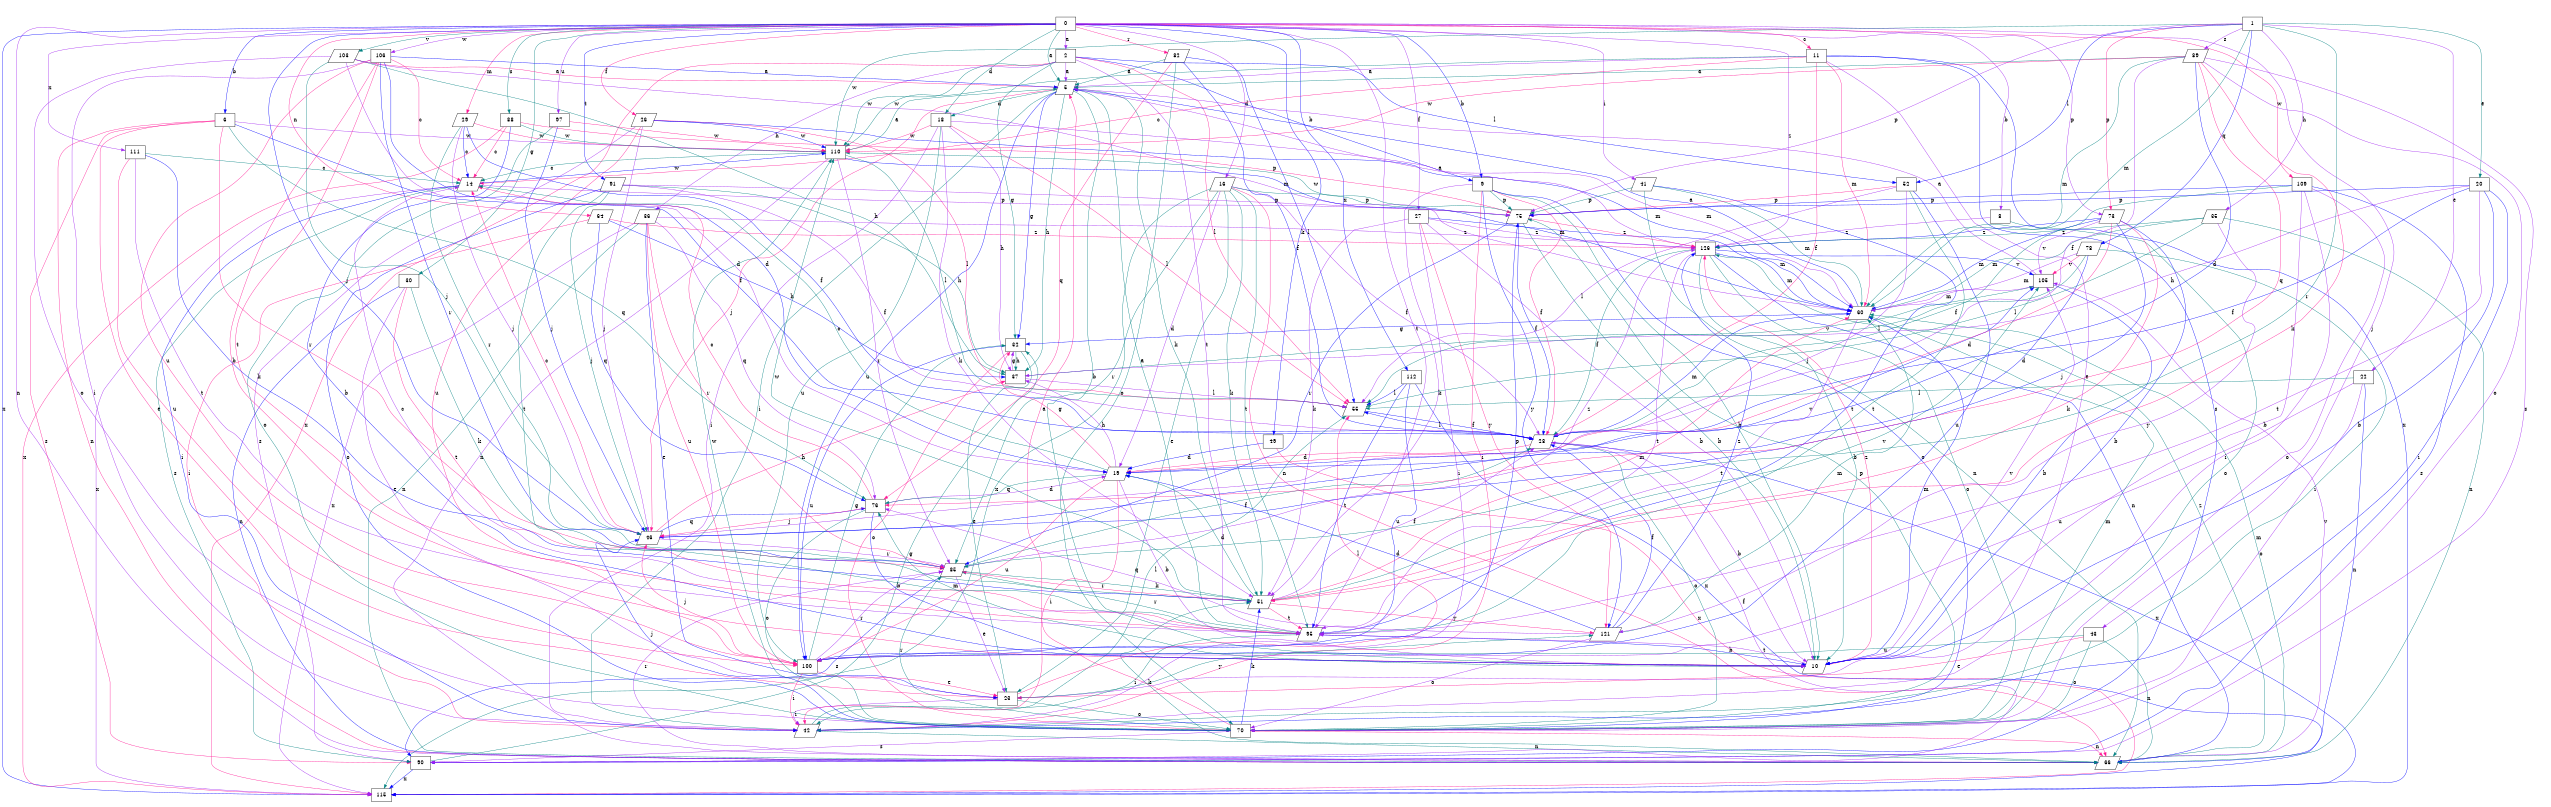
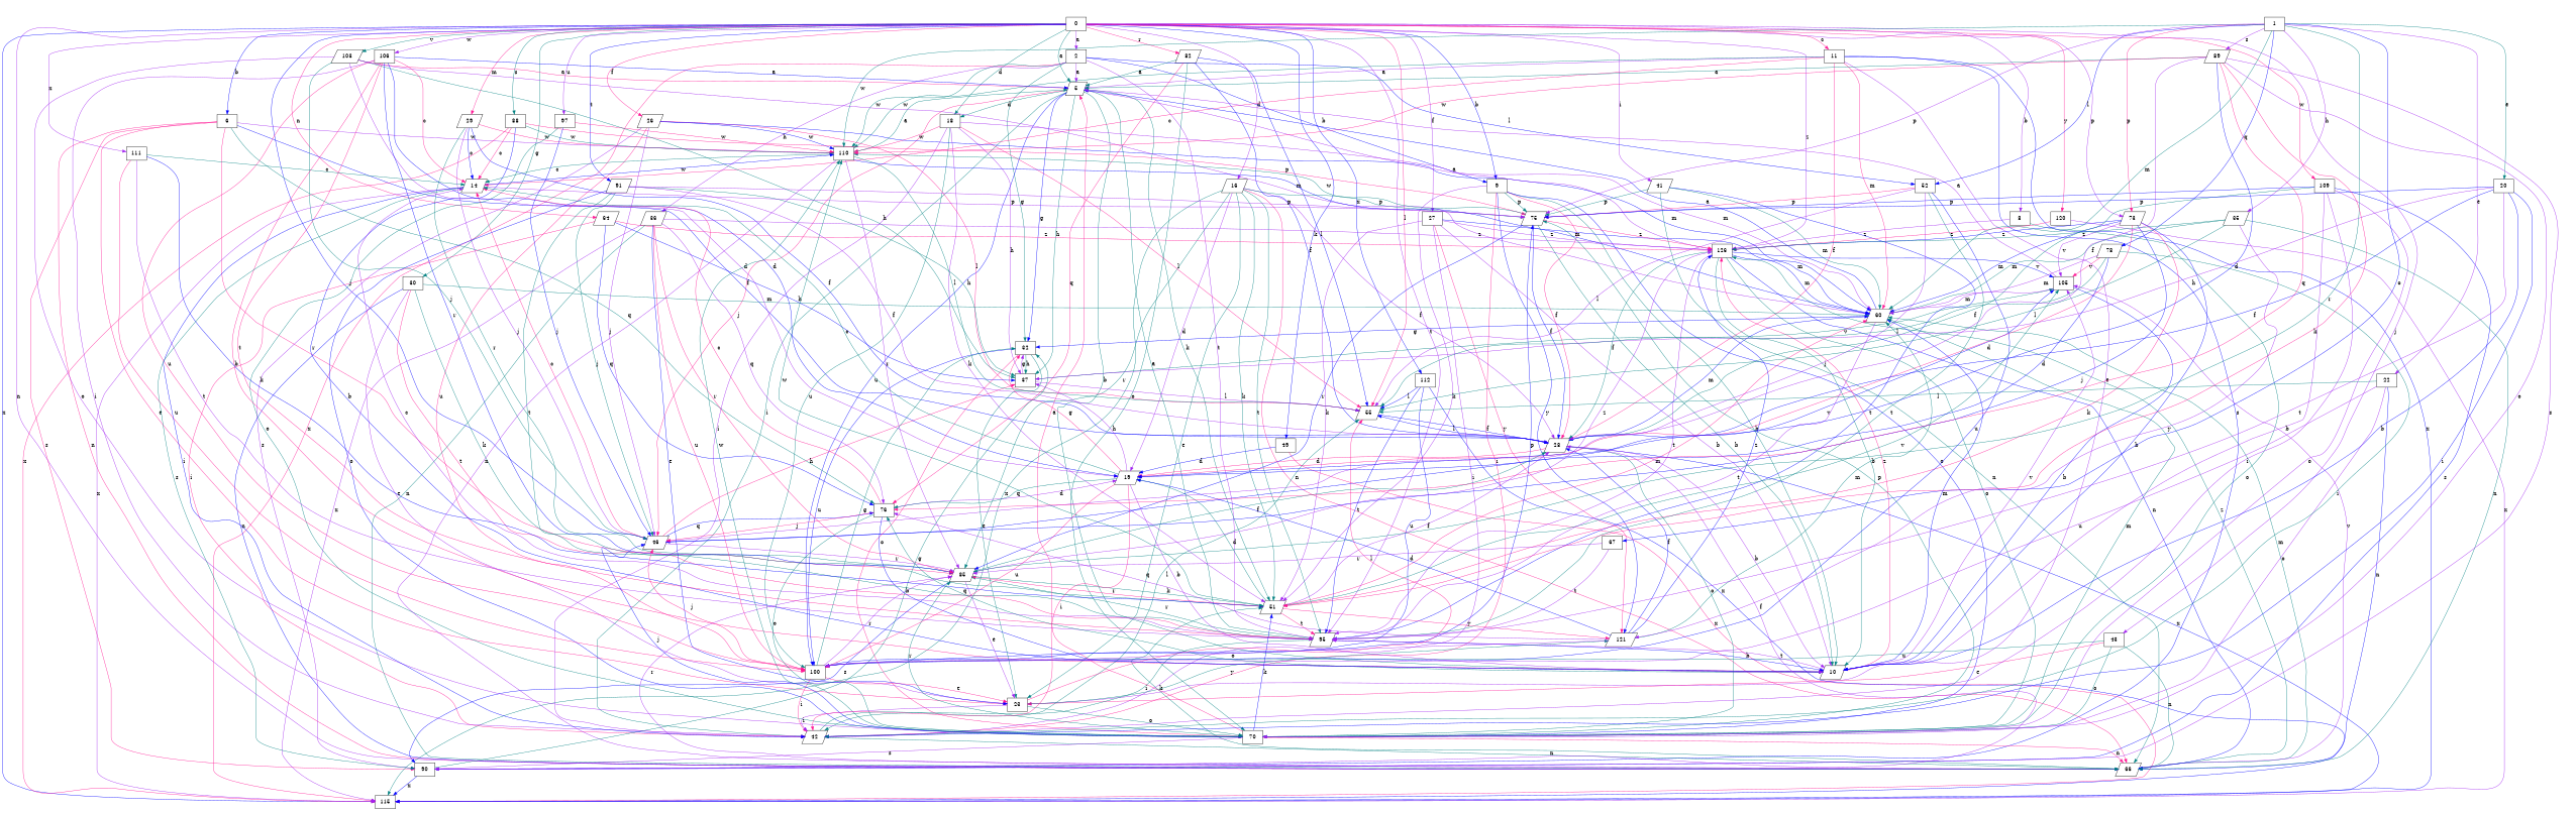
  strict digraph {
    node [shape=box]
    edge [color=purple]
    0
    2
    5 [shape=parallelogram]
    6
    8
    9
    11
    16 [shape=parallelogram]
    18
    26 [shape=parallelogram]
    27
    30
    41 [shape=parallelogram]
    43
    46 [shape=parallelogram]
    49
    n17 [label=29 shape=parallelogram]
    64 [shape=parallelogram]
    66 [shape=parallelogram]
    73 [shape=parallelogram]
    82 [shape=parallelogram]
    88
    91 [shape=parallelogram]
    95 [shape=parallelogram]
    97
    103 [shape=parallelogram]
    106
    109
    111
    112
    115
+   120
    126
    52
    110
    32
    36 [shape=parallelogram]
    55 [shape=parallelogram]
    51 [shape=parallelogram]
    10 [shape=parallelogram]
    37
    42 [shape=parallelogram]
    100
    85 [shape=parallelogram]
    23
    28 [shape=parallelogram]
    n47 [label=76]
    90
    70
    75 [shape=parallelogram]
    121 [shape=parallelogram]
    60 [shape=parallelogram]
    14 [shape=parallelogram]
    19 [shape=parallelogram]
    105
    1
    20
    22
    35 [shape=parallelogram]
+   67
    78 [shape=parallelogram]
    89 [shape=parallelogram]
    0 -> 2 [label=a]
    0 -> 5 [color=teal label=a]
    0 -> 6 [color=blue label=b]
    0 -> 8 [label=b]
    0 -> 9 [color=blue label=b]
    0 -> 11 [color=deeppink label=c]
    0 -> 16 [label=d]
    0 -> 18 [color=teal label=d]
    0 -> 26 [color=deeppink label=f]
    0 -> 27 [label=f]
    0 -> 30 [color=teal label=g]
    0 -> 41 [label=i]
    0 -> 43 [label=j]
    0 -> 46 [color=blue label=j]
    0 -> 49 [color=blue label=k]
    0 -> n17 [color=deeppink label=m]
    0 -> 64 [color=deeppink label=n]
    0 -> 66 [label=n]
    0 -> 73 [label=p]
    0 -> 82 [color=deeppink label=r]
    0 -> 88 [color=teal label=s]
    0 -> 91 [color=blue label=t]
    0 -> 95 [label=t]
    0 -> 97 [label=u]
    0 -> 103 [color=teal label=v]
    0 -> 106 [label=w]
    0 -> 109 [color=deeppink label=w]
    0 -> 111 [label=x]
    0 -> 112 [color=blue label=x]
    0 -> 115 [color=blue label=x]
+   0 -> 120 [color=deeppink label=y]
    0 -> 126 [label=z]
    2 -> 5 [label=a]
    2 -> 9 [color=blue label=b]
    2 -> 95 [label=t]
    2 -> 115 [color=deeppink label=x]
    2 -> 52 [color=blue label=l]
    2 -> 110 [color=teal label=w]
    2 -> 32 [color=teal label=g]
    2 -> 36 [label=h]
-   2 -> 55 [color=deeppink label=l]
+   0 -> 55 [color=deeppink label=l]
    5 -> 18 [color=teal label=d]
    5 -> 46 [color=deeppink label=j]
    5 -> 32 [color=blue label=g]
    5 -> 51 [color=teal label=k]
    5 -> 10 [color=teal label=b]
    5 -> 37 [color=teal label=h]
    5 -> 42 [color=teal label=i]
    5 -> 100 [color=blue label=u]
    6 -> 66 [color=deeppink label=n]
    6 -> 110 [label=w]
    6 -> 85 [color=deeppink label=r]
    6 -> 23 [color=deeppink label=e]
    6 -> 28 [color=blue label=f]
    6 -> n47 [color=teal label=q]
    6 -> 90 [color=deeppink label=s]
    8 -> 126 [label=z]
    8 -> 70 [color=teal label=o]
    9 -> 51 [label=k]
    9 -> 10 [color=teal label=b]
    9 -> 42 [color=deeppink label=i]
    9 -> 28 [color=deeppink label=f]
    9 -> 70 [color=blue label=o]
    9 -> 75 [color=teal label=p]
    9 -> 121 [color=blue label=y]
    11 -> 5 [label=a]
    11 -> 115 [color=blue label=x]
    11 -> 110 [color=teal label=w]
    11 -> 23 [label=e]
    11 -> 28 [color=deeppink label=f]
    11 -> 90 [color=blue label=s]
    11 -> 60 [color=deeppink label=m]
    11 -> 14 [color=deeppink label=c]
    16 -> 66 [color=deeppink label=n]
    16 -> 95 [color=teal label=t]
    16 -> 115 [color=teal label=x]
    16 -> 51 [color=teal label=k]
    16 -> 85 [color=teal label=r]
    16 -> 23 [color=teal label=e]
    16 -> 28 [label=f]
    16 -> 75 [color=teal label=p]
    16 -> 19 [label=d]
    18 -> 110 [color=deeppink label=w]
    18 -> 55 [color=deeppink label=l]
    18 -> 51 [label=k]
    18 -> 37 [label=h]
    18 -> 42 [label=i]
    18 -> 100 [color=teal label=u]
    18 -> 60 [label=m]
    26 -> 46 [label=j]
    26 -> 110 [color=blue label=w]
    26 -> 55 [color=deeppink label=l]
    26 -> 100 [color=deeppink label=u]
    26 -> 90 [label=s]
    26 -> 60 [color=blue label=m]
    27 -> 126 [label=z]
    27 -> 51 [label=k]
    27 -> 10 [label=b]
    27 -> 42 [label=i]
    27 -> 121 [color=deeppink label=y]
    27 -> 60 [color=blue label=m]
    30 -> 66 [color=blue label=n]
    30 -> 95 [color=deeppink label=t]
    30 -> 51 [color=teal label=k]
    30 -> 23 [label=e]
-   89 -> 60 [color=teal label=m]
+   30 -> 60 [color=teal label=m]
    41 -> 66 [color=teal label=n]
    41 -> 95 [color=blue label=t]
    41 -> 75 [color=teal label=p]
    41 -> 60 [color=teal label=m]
    43 -> 66 [color=teal label=n]
    43 -> 100 [color=teal label=u]
    43 -> 23 [color=deeppink label=e]
    43 -> 70 [color=teal label=o]
    46 -> 37 [color=deeppink label=h]
    46 -> 85 [label=r]
    46 -> n47 [color=blue label=q]
    46 -> 14 [color=deeppink label=c]
    46 -> 105 [color=blue label=v]
    49 -> 115 [color=deeppink label=x]
    49 -> 19 [color=blue label=d]
    n17 -> 46 [label=j]
    n17 -> 110 [color=deeppink label=w]
    n17 -> 85 [color=teal label=r]
    n17 -> 28 [color=blue label=f]
    n17 -> 14 [color=blue label=c]
    64 -> 126 [color=deeppink label=z]
    64 -> 37 [color=blue label=h]
    64 -> 42 [color=deeppink label=i]
    64 -> n47 [color=blue label=q]
    66 -> 126 [color=teal label=z]
    66 -> 51 [color=teal label=k]
    66 -> 85 [label=r]
    66 -> 60 [color=teal label=m]
    66 -> 105 [label=v]
    73 -> 46 [color=blue label=j]
    73 -> 126 [color=blue label=z]
    73 -> 51 [color=deeppink label=k]
    73 -> 10 [color=blue label=b]
    73 -> 60 [color=blue label=m]
    73 -> 19 [color=deeppink label=d]
    73 -> 105 [label=v]
    82 -> 5 [color=teal label=a]
    82 -> 55 [color=blue label=l]
    82 -> 28 [color=blue label=f]
    82 -> n47 [color=deeppink label=q]
    82 -> 70 [color=teal label=o]
    88 -> 115 [color=deeppink label=x]
    88 -> 110 [color=teal label=w]
    88 -> 10 [color=blue label=b]
    88 -> 75 [color=deeppink label=p]
    88 -> 14 [color=deeppink label=c]
    91 -> 46 [color=teal label=j]
    91 -> 95 [color=teal label=t]
    91 -> 37 [color=teal label=h]
    91 -> 28 [label=f]
    91 -> 70 [color=blue label=o]
    91 -> 75 [label=p]
    95 -> 5 [color=teal label=a]
    95 -> 10 [color=blue label=b]
    95 -> 42 [color=teal label=i]
    95 -> 85 [color=teal label=r]
    95 -> 14 [label=c]
    97 -> 46 [color=blue label=j]
    97 -> 110 [color=deeppink label=w]
    97 -> 70 [color=teal label=o]
    103 -> 5 [color=deeppink label=a]
    103 -> 46 [color=teal label=j]
    103 -> 37 [color=teal label=h]
    103 -> 70 [label=o]
    103 -> 60 [label=m]
    103 -> 19 [label=d]
    106 -> 5 [color=blue label=a]
    106 -> 95 [color=deeppink label=t]
    106 -> 10 [color=deeppink label=b]
    106 -> 42 [label=i]
    106 -> 100 [color=deeppink label=u]
    106 -> 85 [color=blue label=r]
    106 -> 14 [color=deeppink label=c]
    106 -> 19 [color=blue label=d]
    109 -> 10 [label=b]
    109 -> 42 [label=i]
    109 -> 28 [color=teal label=f]
    109 -> 90 [color=blue label=s]
    109 -> 70 [label=o]
    109 -> 75 [color=blue label=p]
    111 -> 95 [label=t]
    111 -> 51 [color=blue label=k]
    111 -> 100 [color=deeppink label=u]
    111 -> 14 [color=teal label=c]
    112 -> 95 [color=blue label=t]
    112 -> 115 [color=blue label=x]
    112 -> 55 [color=blue label=l]
    112 -> 100 [color=blue label=u]
+   120 -> 115 [label=x]
+   120 -> 126 [color=deeppink label=z]
    126 -> 5 [label=a]
    126 -> 66 [color=blue label=n]
    126 -> 95 [label=t]
    126 -> 10 [color=teal label=b]
    126 -> 28 [color=teal label=f]
    126 -> 70 [color=teal label=o]
    126 -> 60 [color=blue label=m]
    126 -> 105 [color=blue label=v]
    52 -> 46 [label=j]
    52 -> 95 [color=teal label=t]
    52 -> 55 [label=l]
    52 -> 100 [color=blue label=u]
    52 -> 75 [color=deeppink label=p]
    110 -> 5 [color=teal label=a]
    110 -> 66 [label=n]
    110 -> 55 [color=teal label=l]
    110 -> 85 [label=r]
    110 -> 60 [color=blue label=m]
    110 -> 14 [color=teal label=c]
    32 -> 37 [color=teal label=h]
    32 -> 100 [color=blue label=u]
    32 -> 23 [color=teal label=e]
    32 -> 70 [color=deeppink label=o]
    36 -> 66 [color=teal label=n]
    36 -> 115 [label=x]
    36 -> 126 [label=z]
    36 -> 100 [color=deeppink label=u]
    36 -> 85 [color=deeppink label=r]
    36 -> 23 [color=blue label=e]
    36 -> n47 [label=q]
    55 -> 28 [color=blue label=f]
    51 -> 95 [color=deeppink label=t]
    51 -> 110 [color=teal label=w]
    51 -> 85 [color=deeppink label=r]
    51 -> 28 [label=f]
    51 -> 121 [color=deeppink label=y]
    51 -> 60 [color=deeppink label=m]
    51 -> 19 [color=teal label=d]
    51 -> 105 [color=teal label=v]
    10 -> 95 [label=t]
    10 -> 126 [color=deeppink label=z]
-   10 -> n47 [color=teal label=m]
+   10 -> n47 [color=teal label=q]
    10 -> 60 [color=blue label=m]
    10 -> 105 [label=v]
    37 -> 32 [label=g]
    37 -> 55 [label=l]
    37 -> 105 [color=teal label=v]
    42 -> 66 [color=teal label=n]
    42 -> 55 [color=teal label=l]
    100 -> 46 [color=deeppink label=j]
    100 -> 32 [color=teal label=g]
    100 -> 42 [color=deeppink label=i]
    100 -> 85 [label=r]
    100 -> 23 [color=deeppink label=e]
    100 -> 75 [color=blue label=p]
    85 -> 126 [label=z]
    85 -> 51 [color=teal label=k]
    85 -> 23 [label=e]
    85 -> 28 [color=teal label=f]
    85 -> 90 [color=blue label=s]
    23 -> 55 [color=deeppink label=l]
    23 -> 42 [label=i]
    23 -> 70 [color=teal label=o]
    23 -> 121 [color=teal label=y]
    28 -> 115 [color=blue label=x]
    28 -> 55 [color=blue label=l]
    28 -> 10 [label=b]
    28 -> 70 [color=teal label=o]
    28 -> 60 [color=blue label=m]
    28 -> 19 [color=deeppink label=d]
    n47 -> 46 [color=deeppink label=j]
    n47 -> 10 [color=blue label=b]
    n47 -> 70 [color=teal label=o]
    n47 -> 14 [color=deeppink label=c]
    n47 -> 19 [label=d]
    90 -> 115 [color=blue label=x]
    90 -> 32 [color=teal label=g]
    90 -> 28 [label=f]
    70 -> 5 [color=deeppink label=a]
    70 -> 46 [color=blue label=j]
    70 -> 66 [color=deeppink label=n]
    70 -> 110 [color=teal label=w]
    70 -> 51 [color=blue label=k]
    70 -> 85 [color=teal label=r]
    70 -> 90 [label=s]
    70 -> 75 [color=teal label=p]
    70 -> 60 [color=teal label=m]
    75 -> 126 [color=deeppink label=z]
    75 -> 110 [color=teal label=w]
    75 -> 10 [color=teal label=b]
    75 -> 85 [color=blue label=r]
    75 -> 28 [color=blue label=f]
    121 -> 126 [color=blue label=z]
    121 -> 28 [color=blue label=f]
    121 -> n47 [label=q]
-   121 -> 70 [label=o]
+   121 -> 100 [label=o]
    121 -> 60 [color=teal label=m]
    121 -> 19 [color=blue label=d]
    60 -> 5 [color=blue label=a]
    60 -> 95 [label=t]
    60 -> 32 [color=blue label=g]
    14 -> 115 [label=x]
    14 -> 110 [color=blue label=w]
    14 -> 42 [color=blue label=i]
    14 -> 90 [color=teal label=s]
    14 -> 75 [label=p]
    19 -> 32 [color=deeppink label=g]
    19 -> 10 [label=b]
    19 -> 37 [label=h]
    19 -> 42 [color=deeppink label=i]
    19 -> 100 [color=deeppink label=u]
    19 -> n47 [color=teal label=q]
    19 -> 14 [color=teal label=c]
    105 -> 5 [label=a]
    105 -> 10 [color=blue label=b]
    105 -> 60 [label=m]
    1 -> 73 [color=deeppink label=p]
    1 -> 52 [color=blue label=l]
    1 -> 110 [color=teal label=w]
    1 -> 85 [color=teal label=r]
    1 -> 75 [label=p]
    1 -> 60 [color=teal label=m]
    1 -> 20 [color=teal label=e]
    1 -> 22 [label=e]
    1 -> 35 [label=h]
+   1 -> 67 [color=blue label=o]
    1 -> 78 [color=blue label=q]
    1 -> 89 [label=s]
    20 -> 95 [label=t]
    20 -> 10 [color=blue label=b]
    20 -> 37 [label=h]
    20 -> 42 [color=blue label=i]
    20 -> 28 [color=blue label=f]
    20 -> 75 [color=blue label=p]
    22 -> 66 [color=blue label=n]
    22 -> 55 [color=teal label=l]
    22 -> 100 [label=u]
    22 -> 70 [label=o]
    35 -> 66 [color=teal label=n]
    35 -> 126 [color=teal label=z]
    35 -> 55 [color=teal label=l]
    35 -> 121 [label=y]
    35 -> 60 [color=teal label=m]
+   67 -> 95 [label=t]
+   67 -> 85 [label=r]
    78 -> 55 [color=teal label=l]
    78 -> 42 [color=teal label=i]
    78 -> 60 [label=m]
    78 -> 19 [color=blue label=d]
    78 -> 105 [color=deeppink label=v]
    89 -> 5 [color=teal label=a]
    89 -> 110 [color=deeppink label=w]
    89 -> 51 [color=deeppink label=k]
    89 -> 28 [label=f]
    89 -> n47 [color=deeppink label=q]
    89 -> 90 [label=s]
    89 -> 70 [label=o]
    89 -> 19 [color=blue label=d]
  }
